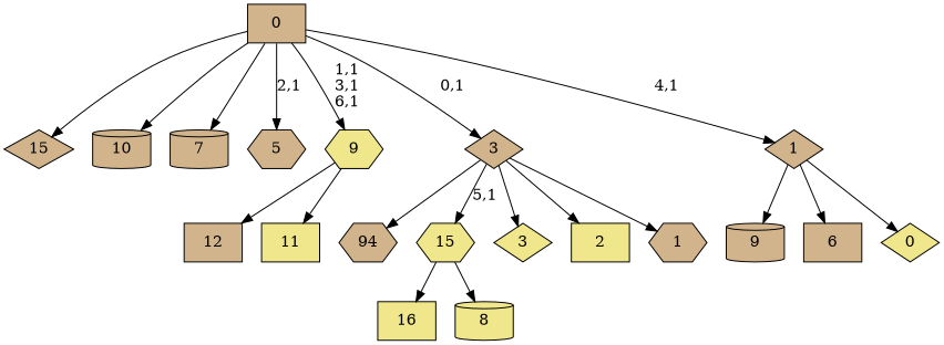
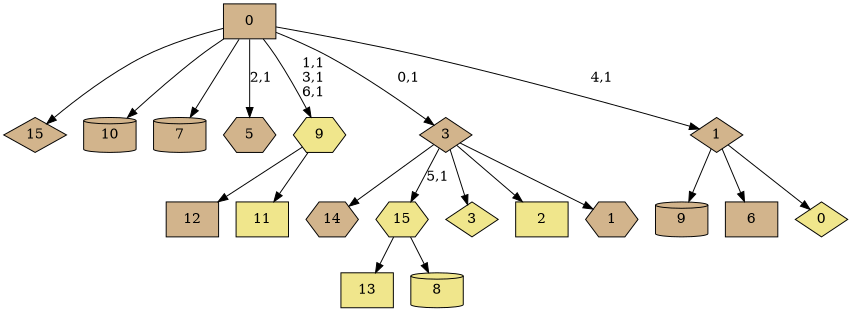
  digraph {
    node [fillcolor=tan shape=box style=filled]
    n1 [label=15 shape=diamond]
-   n2 [label=94 shape=hexagon]
-   n3 [fillcolor=khaki label=16]
+   n2 [label=14 shape=hexagon]
+   n3 [fillcolor=khaki label=13]
    n4 [label=12]
    n5 [fillcolor=khaki label=11]
    n6 [label=10 shape=cylinder]
    n7 [label=9 shape=cylinder]
    n8 [fillcolor=khaki label=8 shape=cylinder]
    15 [fillcolor=khaki shape=hexagon]
    n10 [label=7 shape=cylinder]
    n11 [label=6]
    n12 [label=5 shape=hexagon]
    9 [fillcolor=khaki shape=hexagon]
    n14 [fillcolor=khaki label=3 shape=diamond]
    n15 [fillcolor=khaki label=2]
    n16 [label=1 shape=hexagon]
    3 [shape=diamond]
    n18 [fillcolor=khaki label=0 shape=diamond]
    1 [shape=diamond]
    0
    15 -> n3
    15 -> n8
    9 -> n4
    9 -> n5
    3 -> n2
    3 -> 15 [label="5,1"]
    3 -> n14
    3 -> n15
    3 -> n16
    1 -> n7
    1 -> n11
    1 -> n18
    0 -> n1
    0 -> n6
    0 -> n10
    0 -> n12 [label="2,1"]
    0 -> 9 [label="1,1\n3,1\n6,1"]
    0 -> 3 [label="0,1"]
    0 -> 1 [label="4,1"]
  }
